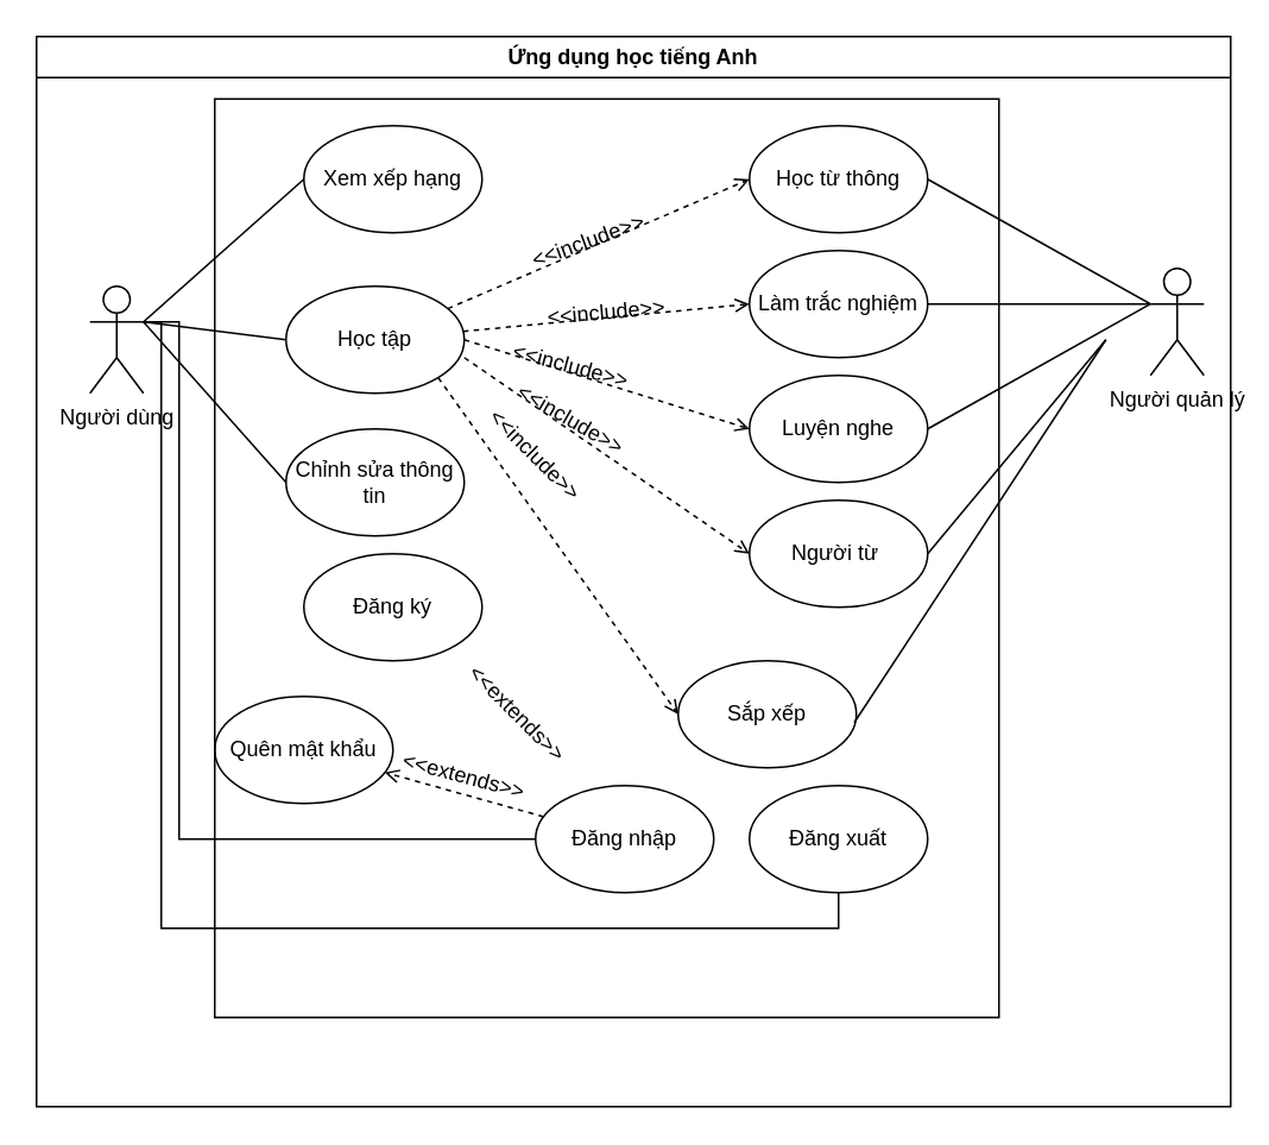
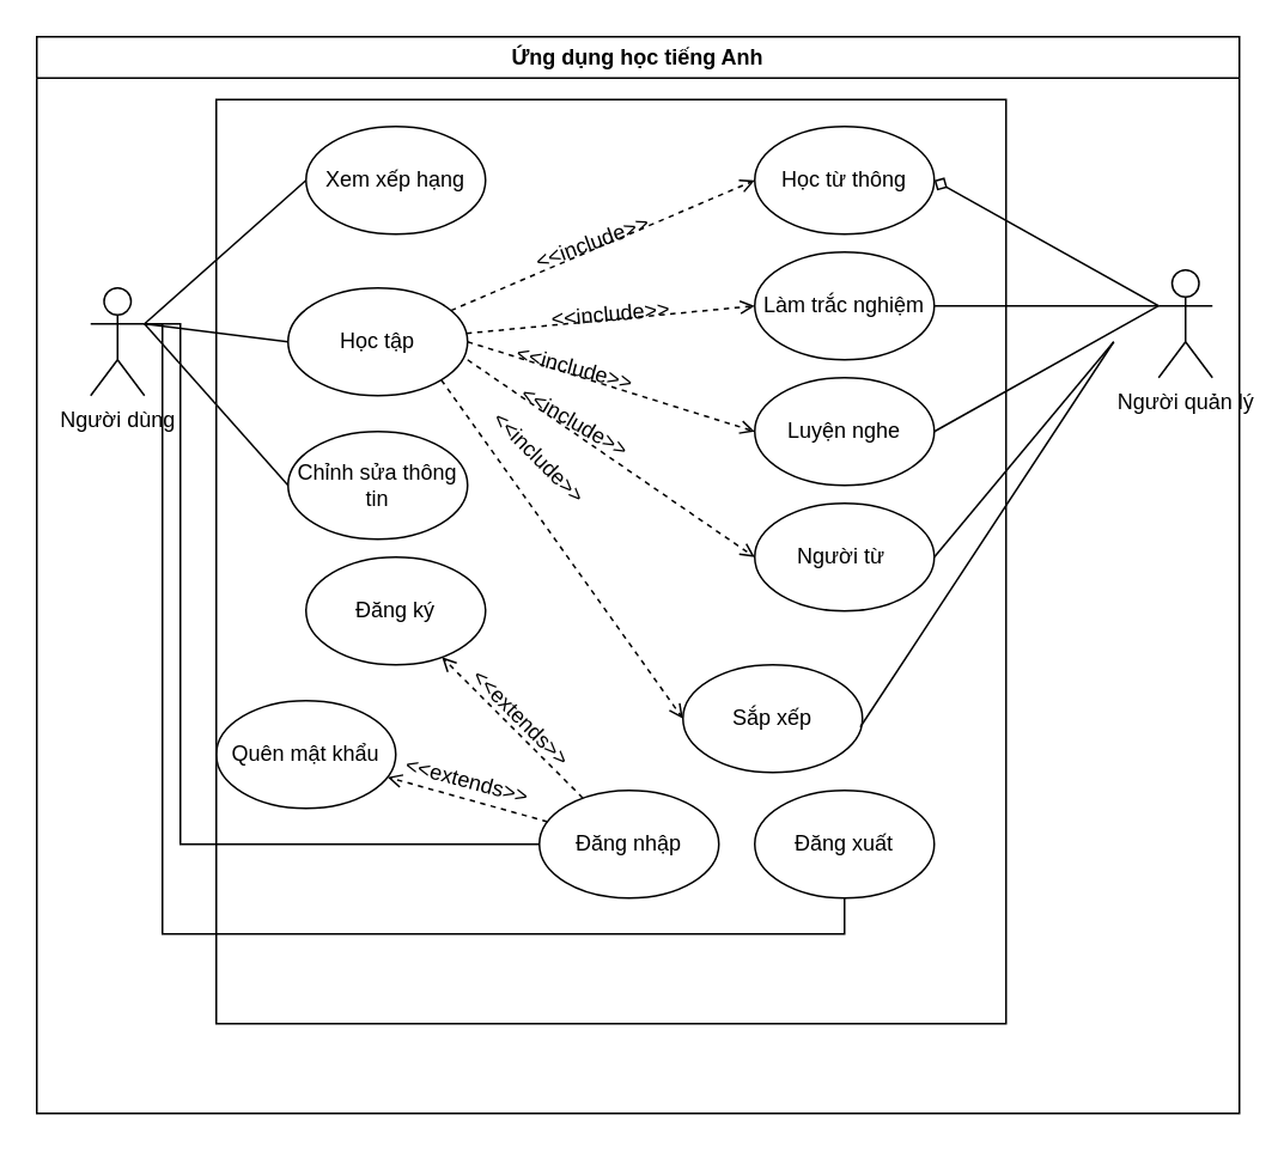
  <mxCell id="0" />
  <mxCell id="1" parent="0" />
  <mxCell id="2" value="Ứng dụng học tiếng Anh" style="swimlane;whiteSpace=wrap;html=1;" parent="1" vertex="1"><mxGeometry x="20" y="20" width="670" height="600" as="geometry" /></mxCell>
  <mxCell id="3" style="edgeStyle=none;rounded=0;orthogonalLoop=1;jettySize=auto;html=1;entryX=0;entryY=0.5;entryDx=0;entryDy=0;endArrow=none;endFill=0;exitX=1;exitY=0.333;exitDx=0;exitDy=0;exitPerimeter=0;" parent="2" source="8" target="10" edge="1"><mxGeometry relative="1" as="geometry"><mxPoint x="160.0" y="100" as="targetPoint" /></mxGeometry></mxCell>
  <mxCell id="4" style="edgeStyle=none;rounded=0;orthogonalLoop=1;jettySize=auto;html=1;entryX=0;entryY=0.5;entryDx=0;entryDy=0;endArrow=none;endFill=0;exitX=1;exitY=0.333;exitDx=0;exitDy=0;exitPerimeter=0;" parent="2" source="8" target="17" edge="1"><mxGeometry relative="1" as="geometry" /></mxCell>
  <mxCell id="5" style="edgeStyle=none;rounded=0;orthogonalLoop=1;jettySize=auto;html=1;entryX=0;entryY=0.5;entryDx=0;entryDy=0;endArrow=none;endFill=0;exitX=1;exitY=0.333;exitDx=0;exitDy=0;exitPerimeter=0;" parent="2" source="8" target="18" edge="1"><mxGeometry relative="1" as="geometry"><mxPoint x="70" y="160" as="sourcePoint" /></mxGeometry></mxCell>
  <mxCell id="6" style="edgeStyle=orthogonalEdgeStyle;rounded=0;orthogonalLoop=1;jettySize=auto;html=1;entryX=0;entryY=0.5;entryDx=0;entryDy=0;endArrow=none;endFill=0;exitX=1;exitY=0.333;exitDx=0;exitDy=0;exitPerimeter=0;" parent="2" source="8" target="21" edge="1"><mxGeometry relative="1" as="geometry"><Array as="points"><mxPoint x="80" y="160" /><mxPoint x="80" y="450" /></Array></mxGeometry></mxCell>
  <mxCell id="7" style="edgeStyle=orthogonalEdgeStyle;rounded=0;orthogonalLoop=1;jettySize=auto;html=1;entryX=0.5;entryY=1;entryDx=0;entryDy=0;endArrow=none;endFill=0;exitX=1;exitY=0.333;exitDx=0;exitDy=0;exitPerimeter=0;" parent="2" source="8" target="41" edge="1"><mxGeometry relative="1" as="geometry"><Array as="points"><mxPoint x="70" y="160" /><mxPoint x="70" y="500" /><mxPoint x="450" y="500" /></Array></mxGeometry></mxCell>
  <mxCell id="8" value="Người dùng" style="shape=umlActor;verticalLabelPosition=bottom;verticalAlign=top;html=1;outlineConnect=0;" parent="2" vertex="1"><mxGeometry x="30" y="140" width="30" height="60" as="geometry" /></mxCell>
  <mxCell id="9" value="" style="rounded=0;whiteSpace=wrap;html=1;glass=0;shadow=0;gradientColor=none;fillColor=none;" parent="2" vertex="1"><mxGeometry x="100" y="35" width="440" height="515" as="geometry" /></mxCell>
  <mxCell id="10" value="Xem xếp hạng" style="ellipse;whiteSpace=wrap;html=1;rounded=0;shadow=0;glass=0;sketch=0;fillColor=none;gradientColor=none;" parent="2" vertex="1"><mxGeometry x="150" y="50" width="100" height="60" as="geometry" /></mxCell>
  <mxCell id="11" value="Học từ thông" style="ellipse;whiteSpace=wrap;html=1;rounded=0;shadow=0;glass=0;sketch=0;fillColor=none;gradientColor=none;" parent="2" vertex="1"><mxGeometry x="400" y="50" width="100" height="60" as="geometry" /></mxCell>
  <mxCell id="12" style="edgeStyle=none;rounded=0;orthogonalLoop=1;jettySize=auto;html=1;entryX=0;entryY=0.5;entryDx=0;entryDy=0;dashed=1;endArrow=open;endFill=0;" parent="2" source="17" target="11" edge="1"><mxGeometry relative="1" as="geometry" /></mxCell>
  <mxCell id="13" style="edgeStyle=none;rounded=0;orthogonalLoop=1;jettySize=auto;html=1;entryX=0;entryY=0.5;entryDx=0;entryDy=0;dashed=1;endArrow=open;endFill=0;" parent="2" source="17" target="22" edge="1"><mxGeometry relative="1" as="geometry" /></mxCell>
  <mxCell id="14" style="edgeStyle=none;rounded=0;orthogonalLoop=1;jettySize=auto;html=1;entryX=0;entryY=0.5;entryDx=0;entryDy=0;dashed=1;endArrow=open;endFill=0;exitX=1;exitY=0.5;exitDx=0;exitDy=0;" parent="2" source="17" target="23" edge="1"><mxGeometry relative="1" as="geometry" /></mxCell>
  <mxCell id="15" style="edgeStyle=none;rounded=0;orthogonalLoop=1;jettySize=auto;html=1;entryX=0;entryY=0.5;entryDx=0;entryDy=0;dashed=1;endArrow=open;endFill=0;" parent="2" target="24" edge="1"><mxGeometry relative="1" as="geometry"><mxPoint x="240" y="180" as="sourcePoint" /></mxGeometry></mxCell>
  <mxCell id="16" style="edgeStyle=none;rounded=0;orthogonalLoop=1;jettySize=auto;html=1;entryX=0;entryY=0.5;entryDx=0;entryDy=0;dashed=1;endArrow=open;endFill=0;exitX=1;exitY=1;exitDx=0;exitDy=0;" parent="2" source="17" target="31" edge="1"><mxGeometry relative="1" as="geometry" /></mxCell>
  <mxCell id="17" value="Học tập" style="ellipse;whiteSpace=wrap;html=1;rounded=0;shadow=0;glass=0;sketch=0;fillColor=none;gradientColor=none;" parent="2" vertex="1"><mxGeometry x="140" y="140" width="100" height="60" as="geometry" /></mxCell>
  <mxCell id="18" value="Chỉnh sửa thông tin" style="ellipse;whiteSpace=wrap;html=1;rounded=0;shadow=0;glass=0;sketch=0;fillColor=none;gradientColor=none;" parent="2" vertex="1"><mxGeometry x="140" y="220" width="100" height="60" as="geometry" /></mxCell>
+ <mxCell id="19" style="edgeStyle=none;rounded=0;orthogonalLoop=1;jettySize=auto;html=1;endArrow=open;endFill=0;dashed=1;" parent="2" source="21" target="32" edge="1"><mxGeometry relative="1" as="geometry" /></mxCell>
  <mxCell id="20" style="rounded=0;orthogonalLoop=1;jettySize=auto;html=1;endArrow=open;endFill=0;dashed=1;" parent="2" source="21" target="33" edge="1"><mxGeometry relative="1" as="geometry" /></mxCell>
  <mxCell id="21" value="Đăng nhập" style="ellipse;whiteSpace=wrap;html=1;rounded=0;shadow=0;glass=0;sketch=0;fillColor=none;gradientColor=none;" parent="2" vertex="1"><mxGeometry x="280" y="420" width="100" height="60" as="geometry" /></mxCell>
  <mxCell id="22" value="Làm trắc nghiệm" style="ellipse;whiteSpace=wrap;html=1;rounded=0;shadow=0;glass=0;sketch=0;fillColor=none;gradientColor=none;" parent="2" vertex="1"><mxGeometry x="400" y="120" width="100" height="60" as="geometry" /></mxCell>
  <mxCell id="23" value="Luyện nghe" style="ellipse;whiteSpace=wrap;html=1;rounded=0;shadow=0;glass=0;sketch=0;fillColor=none;gradientColor=none;" parent="2" vertex="1"><mxGeometry x="400" y="190" width="100" height="60" as="geometry" /></mxCell>
  <mxCell id="24" value="Người từ&amp;nbsp;" style="ellipse;whiteSpace=wrap;html=1;rounded=0;shadow=0;glass=0;sketch=0;fillColor=none;gradientColor=none;" parent="2" vertex="1"><mxGeometry x="400" y="260" width="100" height="60" as="geometry" /></mxCell>
- <mxCell id="25" style="rounded=0;orthogonalLoop=1;jettySize=auto;html=1;entryX=1;entryY=0.5;entryDx=0;entryDy=0;endArrow=none;endFill=0;exitX=0;exitY=0.333;exitDx=0;exitDy=0;exitPerimeter=0;" parent="2" source="30" target="11" edge="1"><mxGeometry relative="1" as="geometry" /></mxCell>
+ <mxCell id="25" style="rounded=0;orthogonalLoop=1;jettySize=auto;html=1;entryX=1;entryY=0.5;entryDx=0;entryDy=0;endArrow=diamond;endFill=0;exitX=0;exitY=0.333;exitDx=0;exitDy=0;exitPerimeter=0;" parent="2" source="30" target="11" edge="1"><mxGeometry relative="1" as="geometry" /></mxCell>
  <mxCell id="26" style="edgeStyle=none;rounded=0;orthogonalLoop=1;jettySize=auto;html=1;entryX=1;entryY=0.5;entryDx=0;entryDy=0;endArrow=none;endFill=0;exitX=0;exitY=0.333;exitDx=0;exitDy=0;exitPerimeter=0;" parent="2" source="30" target="22" edge="1"><mxGeometry relative="1" as="geometry" /></mxCell>
  <mxCell id="27" style="edgeStyle=none;rounded=0;orthogonalLoop=1;jettySize=auto;html=1;entryX=1;entryY=0.5;entryDx=0;entryDy=0;endArrow=none;endFill=0;exitX=0;exitY=0.333;exitDx=0;exitDy=0;exitPerimeter=0;" parent="2" source="30" target="23" edge="1"><mxGeometry relative="1" as="geometry" /></mxCell>
  <mxCell id="28" style="edgeStyle=none;rounded=0;orthogonalLoop=1;jettySize=auto;html=1;entryX=1;entryY=0.5;entryDx=0;entryDy=0;endArrow=none;endFill=0;" parent="2" target="24" edge="1"><mxGeometry relative="1" as="geometry"><mxPoint x="600" y="170" as="sourcePoint" /></mxGeometry></mxCell>
  <mxCell id="29" style="edgeStyle=none;rounded=0;orthogonalLoop=1;jettySize=auto;html=1;endArrow=none;endFill=0;entryX=0.988;entryY=0.578;entryDx=0;entryDy=0;entryPerimeter=0;" parent="2" target="31" edge="1"><mxGeometry relative="1" as="geometry"><mxPoint x="600" y="170" as="sourcePoint" /><mxPoint x="500" y="370" as="targetPoint" /></mxGeometry></mxCell>
  <mxCell id="30" value="Người quản lý" style="shape=umlActor;verticalLabelPosition=bottom;verticalAlign=top;html=1;outlineConnect=0;" parent="2" vertex="1"><mxGeometry x="625" y="130" width="30" height="60" as="geometry" /></mxCell>
  <mxCell id="31" value="Sắp xếp" style="ellipse;whiteSpace=wrap;html=1;rounded=0;shadow=0;glass=0;sketch=0;fillColor=none;gradientColor=none;" parent="2" vertex="1"><mxGeometry x="360" y="350" width="100" height="60" as="geometry" /></mxCell>
  <mxCell id="32" value="Đăng ký" style="ellipse;whiteSpace=wrap;html=1;rounded=0;shadow=0;glass=0;sketch=0;fillColor=none;gradientColor=none;" parent="2" vertex="1"><mxGeometry x="150" y="290" width="100" height="60" as="geometry" /></mxCell>
  <mxCell id="33" value="Quên mật khẩu" style="ellipse;whiteSpace=wrap;html=1;rounded=0;shadow=0;glass=0;sketch=0;fillColor=none;gradientColor=none;" parent="2" vertex="1"><mxGeometry x="100" y="370" width="100" height="60" as="geometry" /></mxCell>
  <mxCell id="34" value="&amp;lt;&amp;lt;include&amp;gt;&amp;gt;" style="text;html=1;strokeColor=none;fillColor=none;align=center;verticalAlign=middle;whiteSpace=wrap;rounded=0;shadow=0;glass=0;sketch=0;rotation=-20;" parent="2" vertex="1"><mxGeometry x="280" y="100" width="60" height="30" as="geometry" /></mxCell>
  <mxCell id="35" value="&amp;lt;&amp;lt;include&amp;gt;&amp;gt;" style="text;html=1;strokeColor=none;fillColor=none;align=center;verticalAlign=middle;whiteSpace=wrap;rounded=0;shadow=0;glass=0;sketch=0;rotation=45;" parent="2" vertex="1"><mxGeometry x="250" y="220" width="60" height="30" as="geometry" /></mxCell>
  <mxCell id="36" value="&amp;lt;&amp;lt;include&amp;gt;&amp;gt;" style="text;html=1;strokeColor=none;fillColor=none;align=center;verticalAlign=middle;whiteSpace=wrap;rounded=0;shadow=0;glass=0;sketch=0;rotation=-5;" parent="2" vertex="1"><mxGeometry x="290" y="140" width="60" height="30" as="geometry" /></mxCell>
  <mxCell id="37" value="&amp;lt;&amp;lt;include&amp;gt;&amp;gt;" style="text;html=1;strokeColor=none;fillColor=none;align=center;verticalAlign=middle;whiteSpace=wrap;rounded=0;shadow=0;glass=0;sketch=0;rotation=15;" parent="2" vertex="1"><mxGeometry x="270" y="170" width="60" height="30" as="geometry" /></mxCell>
  <mxCell id="38" value="&amp;lt;&amp;lt;include&amp;gt;&amp;gt;" style="text;html=1;strokeColor=none;fillColor=none;align=center;verticalAlign=middle;whiteSpace=wrap;rounded=0;shadow=0;glass=0;sketch=0;rotation=30;" parent="2" vertex="1"><mxGeometry x="270" y="200" width="60" height="30" as="geometry" /></mxCell>
  <mxCell id="39" value="&amp;lt;&amp;lt;extends&amp;gt;&amp;gt;" style="text;html=1;strokeColor=none;fillColor=none;align=center;verticalAlign=middle;whiteSpace=wrap;rounded=0;shadow=0;glass=0;sketch=0;rotation=45;" parent="2" vertex="1"><mxGeometry x="240" y="365" width="60" height="30" as="geometry" /></mxCell>
  <mxCell id="40" value="&amp;lt;&amp;lt;extends&amp;gt;&amp;gt;" style="text;html=1;strokeColor=none;fillColor=none;align=center;verticalAlign=middle;whiteSpace=wrap;rounded=0;shadow=0;glass=0;sketch=0;rotation=15;" parent="2" vertex="1"><mxGeometry x="210" y="400" width="60" height="30" as="geometry" /></mxCell>
  <mxCell id="41" value="Đăng xuất" style="ellipse;whiteSpace=wrap;html=1;rounded=0;shadow=0;glass=0;sketch=0;fillColor=none;gradientColor=none;" parent="2" vertex="1"><mxGeometry x="400" y="420" width="100" height="60" as="geometry" /></mxCell>
